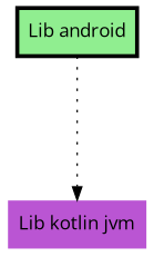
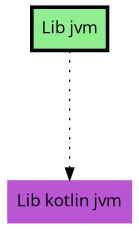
  digraph {
    fontsize=30
    rankdir=TB
    ranksep=1.5
    fontname="Open Sans"
    node [style=filled fontname="Open Sans"]
-   "Lib android" [fillcolor=lightgreen penwidth=3 shape=box]
+   "Lib android" [fillcolor=lightgreen penwidth=3 shape=box label="Lib jvm"]
    "Lib kotlin jvm" [fillcolor=mediumorchid shape=none]
    "Lib android" -> "Lib kotlin jvm" [arrowhead=normal arrowtail=none style=dotted fontname="Open Sans"]
  }
